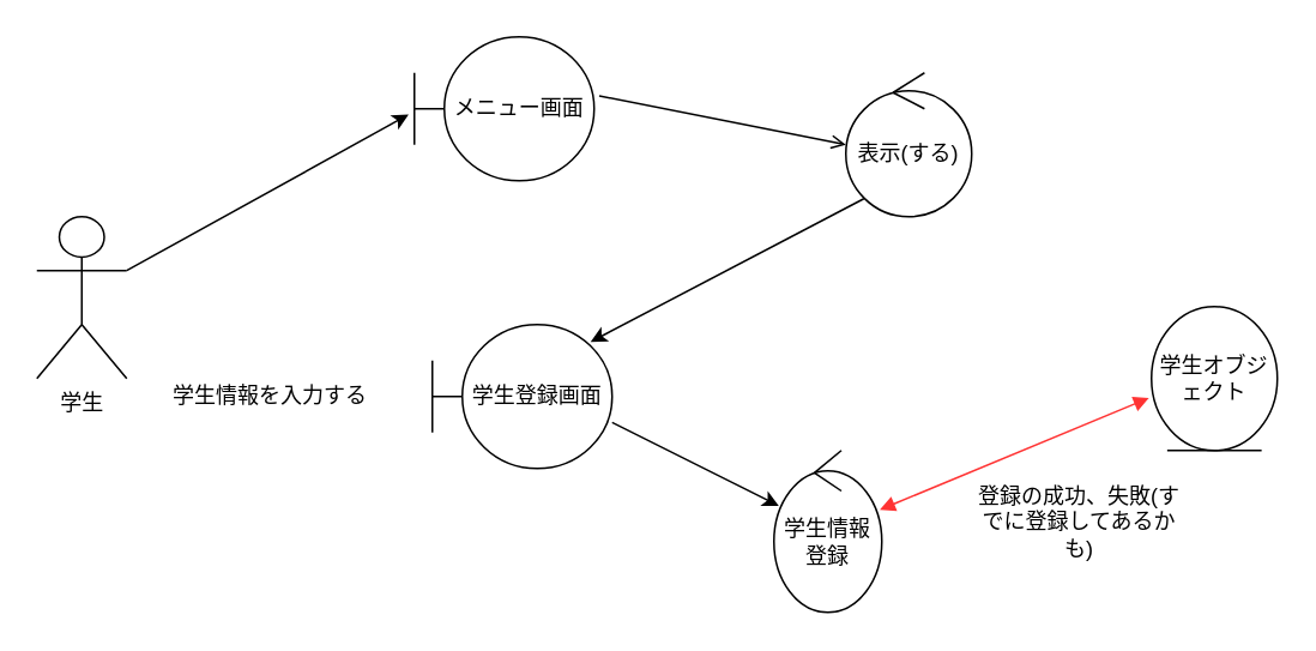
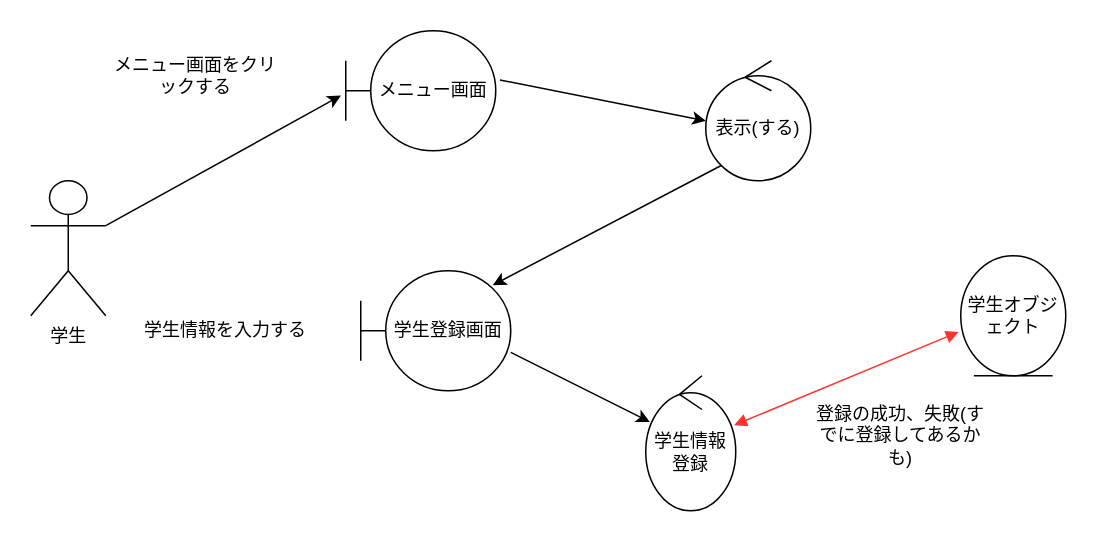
  <mxCell id="0" />
  <mxCell id="1" parent="0" />
  <mxCell id="2" value="学生" style="shape=umlActor;verticalLabelPosition=bottom;verticalAlign=top;html=1;outlineConnect=0;" vertex="1" parent="1"><mxGeometry x="20" y="120" width="50" height="90" as="geometry" /></mxCell>
  <mxCell id="3" value="メニュー画面" style="shape=umlBoundary;whiteSpace=wrap;html=1;" vertex="1" parent="1"><mxGeometry x="230" y="20" width="100" height="80" as="geometry" /></mxCell>
  <mxCell id="4" value="" style="endArrow=classic;html=1;rounded=0;entryX=-0.032;entryY=0.54;entryDx=0;entryDy=0;entryPerimeter=0;exitX=1;exitY=0.333;exitDx=0;exitDy=0;exitPerimeter=0;" edge="1" parent="1" source="2" target="3"><mxGeometry width="50" height="50" relative="1" as="geometry"><mxPoint x="130" y="180" as="sourcePoint" /><mxPoint x="180" y="130" as="targetPoint" /></mxGeometry></mxCell>
+ <mxCell id="5" value="メニュー画面をクリックする" style="rounded=0;whiteSpace=wrap;html=1;fillColor=none;strokeColor=none;" vertex="1" parent="1"><mxGeometry x="70" y="20" width="120" height="60" as="geometry" /></mxCell>
  <mxCell id="6" value="表示(する)" style="ellipse;shape=umlControl;whiteSpace=wrap;html=1;" vertex="1" parent="1"><mxGeometry x="470" y="40" width="70" height="80" as="geometry" /></mxCell>
- <mxCell id="7" value="" style="endArrow=open;html=1;rounded=0;entryX=0;entryY=0.5;entryDx=0;entryDy=0;entryPerimeter=0;exitX=1.028;exitY=0.41;exitDx=0;exitDy=0;exitPerimeter=0;" edge="1" parent="1" source="3" target="6"><mxGeometry width="50" height="50" relative="1" as="geometry"><mxPoint x="190" y="337" as="sourcePoint" /><mxPoint x="347" y="250" as="targetPoint" /></mxGeometry></mxCell>
+ <mxCell id="7" value="" style="endArrow=classic;html=1;rounded=0;entryX=0;entryY=0.5;entryDx=0;entryDy=0;entryPerimeter=0;exitX=1.028;exitY=0.41;exitDx=0;exitDy=0;exitPerimeter=0;" edge="1" parent="1" source="3" target="6"><mxGeometry width="50" height="50" relative="1" as="geometry"><mxPoint x="190" y="337" as="sourcePoint" /><mxPoint x="347" y="250" as="targetPoint" /></mxGeometry></mxCell>
  <mxCell id="8" value="学生登録画面" style="shape=umlBoundary;whiteSpace=wrap;html=1;" vertex="1" parent="1"><mxGeometry x="240" y="180" width="100" height="80" as="geometry" /></mxCell>
  <mxCell id="9" value="" style="endArrow=classic;html=1;rounded=0;entryX=0.88;entryY=0.12;entryDx=0;entryDy=0;entryPerimeter=0;exitX=0.143;exitY=0.875;exitDx=0;exitDy=0;exitPerimeter=0;" edge="1" parent="1" source="6" target="8"><mxGeometry width="50" height="50" relative="1" as="geometry"><mxPoint x="430" y="220" as="sourcePoint" /><mxPoint x="567" y="247" as="targetPoint" /></mxGeometry></mxCell>
  <mxCell id="10" value="学生情報を入力する" style="rounded=0;whiteSpace=wrap;html=1;fillColor=none;strokeColor=none;" vertex="1" parent="1"><mxGeometry x="90" y="190" width="120" height="60" as="geometry" /></mxCell>
  <mxCell id="11" value="学生情報登録" style="ellipse;shape=umlControl;whiteSpace=wrap;html=1;" vertex="1" parent="1"><mxGeometry x="430" y="250" width="60" height="90" as="geometry" /></mxCell>
  <mxCell id="12" value="" style="endArrow=classic;html=1;rounded=0;entryX=0.045;entryY=0.342;entryDx=0;entryDy=0;entryPerimeter=0;exitX=1;exitY=0.68;exitDx=0;exitDy=0;exitPerimeter=0;" edge="1" parent="1" source="8" target="11"><mxGeometry width="50" height="50" relative="1" as="geometry"><mxPoint x="60" y="390" as="sourcePoint" /><mxPoint x="197" y="417" as="targetPoint" /></mxGeometry></mxCell>
  <mxCell id="13" value="学生オブジェクト" style="ellipse;shape=umlEntity;whiteSpace=wrap;html=1;" vertex="1" parent="1"><mxGeometry x="640" y="170" width="70" height="80" as="geometry" /></mxCell>
  <mxCell id="14" value="" style="endArrow=block;startArrow=block;endFill=1;startFill=1;html=1;rounded=0;entryX=-0.02;entryY=0.635;entryDx=0;entryDy=0;entryPerimeter=0;strokeColor=#FF3333;" edge="1" parent="1" source="11" target="13"><mxGeometry width="160" relative="1" as="geometry"><mxPoint x="570" y="350" as="sourcePoint" /><mxPoint x="730" y="350" as="targetPoint" /></mxGeometry></mxCell>
  <mxCell id="15" value="登録の成功、失敗(すでに登録してあるかも)" style="rounded=0;whiteSpace=wrap;html=1;fillColor=none;strokeColor=none;" vertex="1" parent="1"><mxGeometry x="540" y="260" width="120" height="60" as="geometry" /></mxCell>
